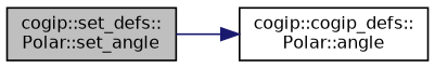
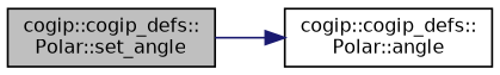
  digraph {
    rankdir=LR
    node [color=black fontname=Helvetica fontsize=10 shape=record]
-   n1 [fillcolor=grey75 fontcolor=black height=0.2 label="cogip::set_defs::\lPolar::set_angle" style=filled width=0.4]
+   n1 [fillcolor=grey75 fontcolor=black height=0.2 label="cogip::cogip_defs::\lPolar::set_angle" style=filled width=0.4]
    n2 [height=0.2 label="cogip::cogip_defs::\lPolar::angle" width=0.4]
    n1 -> n2 [color=midnightblue fontname=Helvetica fontsize=10 labelfontname=Helvetica labelfontsize=10 style=solid]
  }
